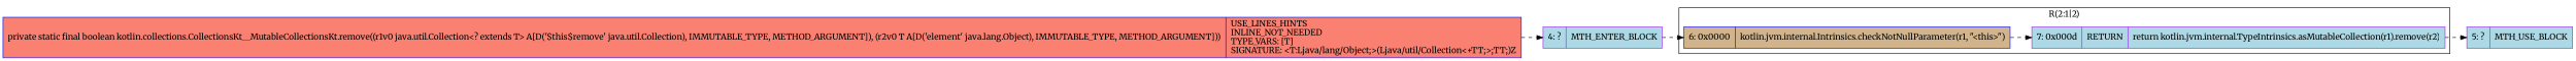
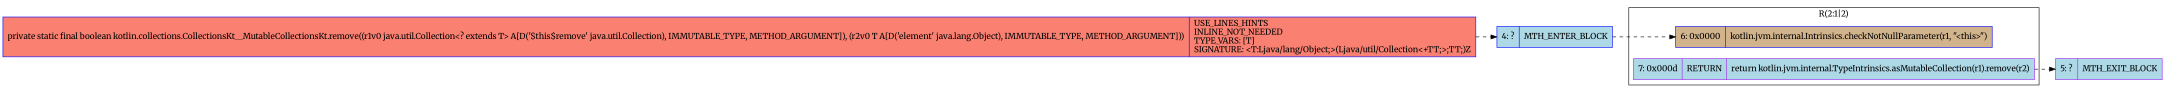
  digraph {
    fontname=Merriweather
    rankdir=LR
    node [color=purple fillcolor=lightblue fontname=Merriweather shape=record style=filled]
    edge [fontname=Merriweather style=dashed]
    n1 [color=blue fillcolor=tan label="{6\:\ 0x0000|kotlin.jvm.internal.Intrinsics.checkNotNullParameter(r1, \"\<this\>\")\l}"]
    n2 [label="{7\:\ 0x000d|RETURN\l|return kotlin.jvm.internal.TypeIntrinsics.asMutableCollection(r1).remove(r2)\l}"]
-   n3 [label="{5\:\ ?|MTH_USE_BLOCK\l}"]
-   n4 [label="{4\:\ ?|MTH_ENTER_BLOCK\l}"]
+   n3 [label="{5\:\ ?|MTH_EXIT_BLOCK\l}"]
+   n4 [color=blue label="{4\:\ ?|MTH_ENTER_BLOCK\l}"]
    n5 [color=blue fillcolor=salmon label="{private static final boolean kotlin.collections.CollectionsKt__MutableCollectionsKt.remove((r1v0 java.util.Collection\<? extends T\> A[D('$this$remove' java.util.Collection), IMMUTABLE_TYPE, METHOD_ARGUMENT]), (r2v0 T A[D('element' java.lang.Object), IMMUTABLE_TYPE, METHOD_ARGUMENT]))  | USE_LINES_HINTS\lINLINE_NOT_NEEDED\lTYPE_VARS: [T]\lSIGNATURE: \<T:Ljava\/lang\/Object;\>(Ljava\/util\/Collection\<+TT;\>;TT;)Z\l}"]
    subgraph cluster_1 {
      label="R(2:1|2)"
      n1
      n2
    }
-   n1 -> n2
    n2 -> n3
    n4 -> n1
    n5 -> n4
  }
